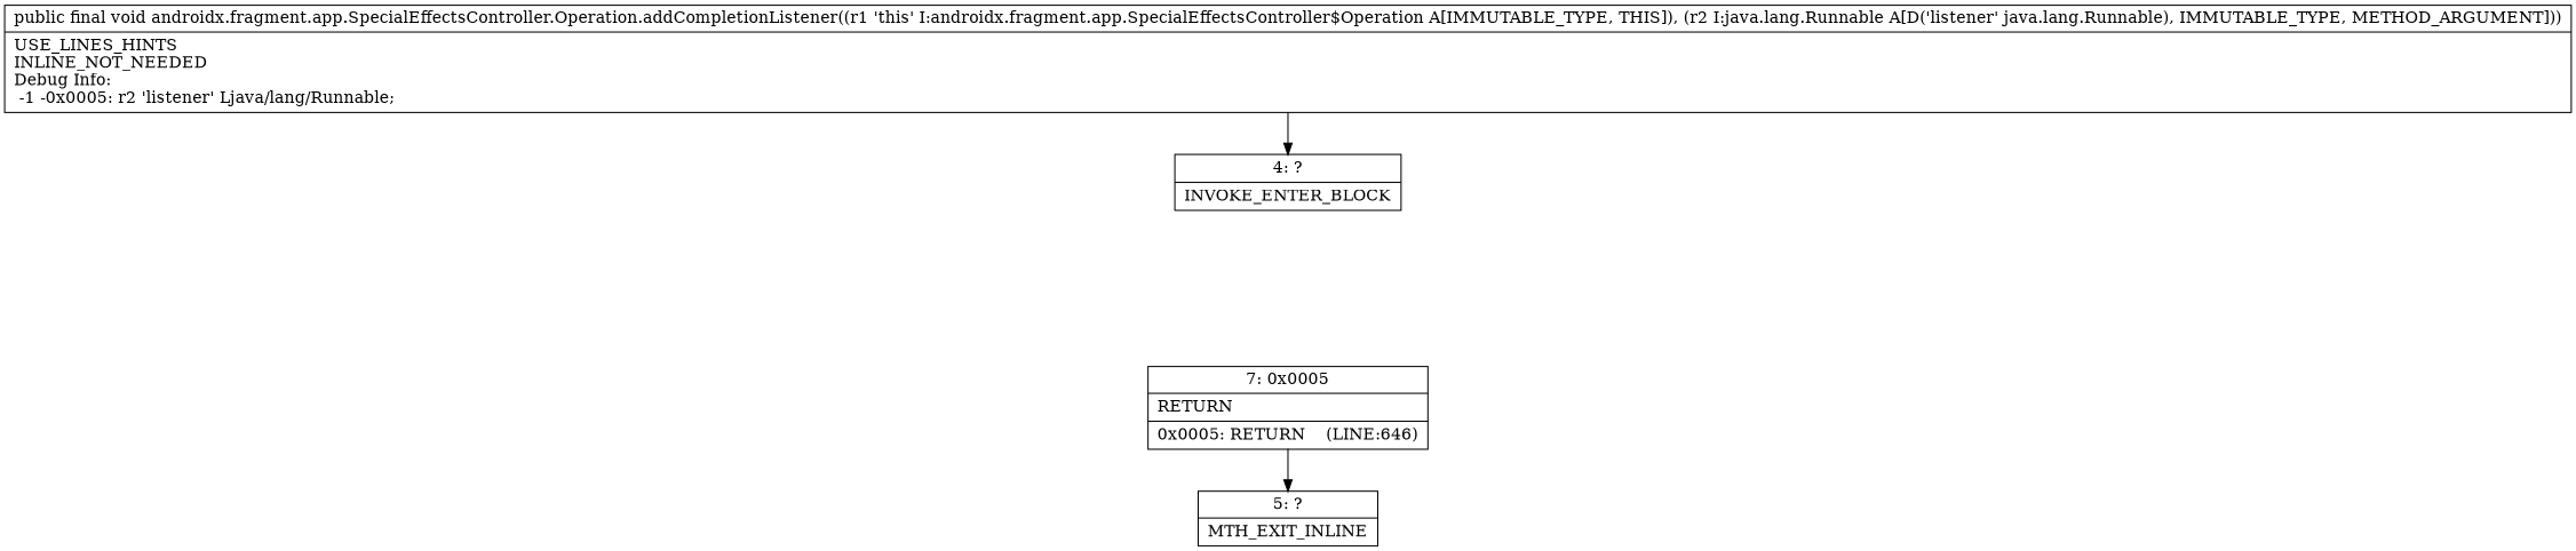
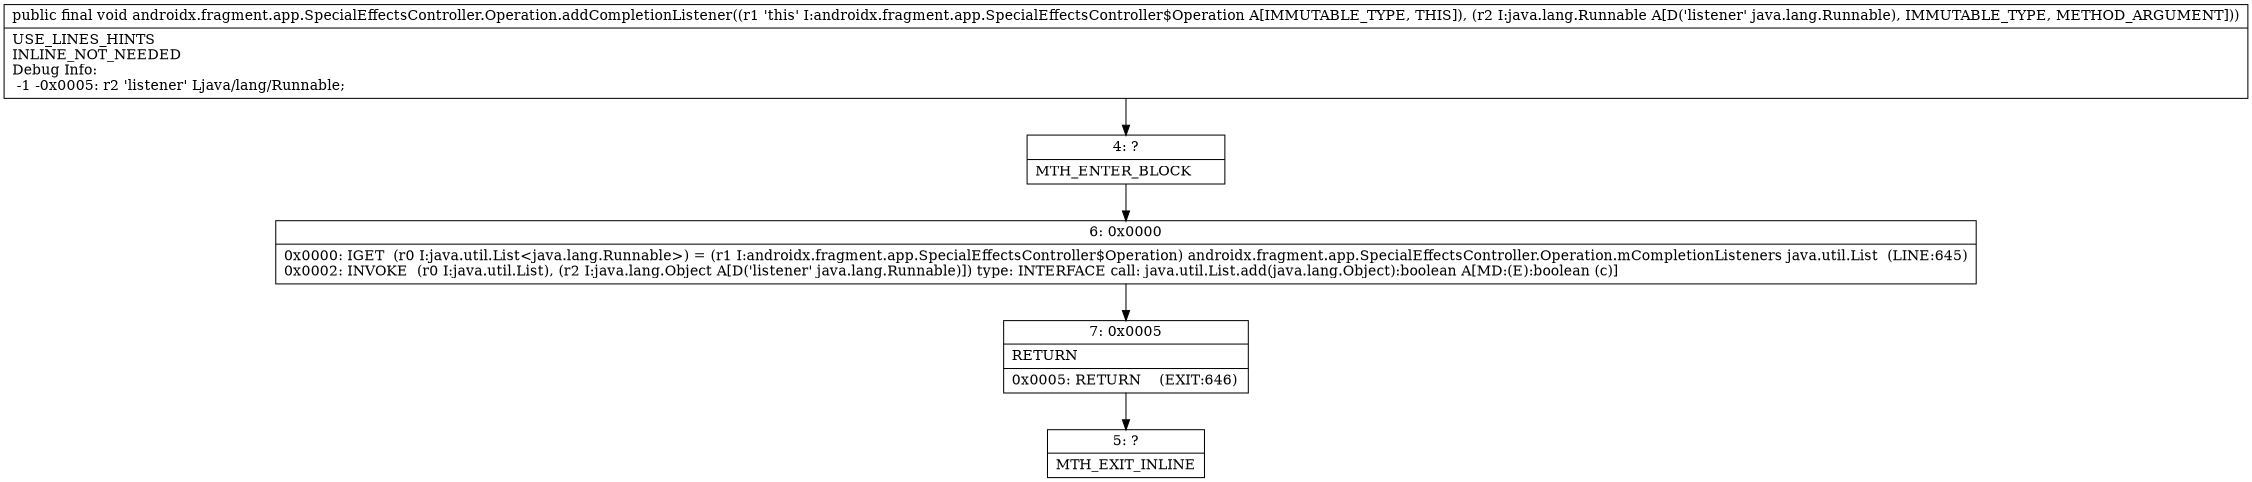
  digraph {
    node [shape=record]
-   n1 [label="{4\:\ ?|INVOKE_ENTER_BLOCK\l}"]
-   n3 [label="{7\:\ 0x0005|RETURN\l|0x0005: RETURN    (LINE:646)\l}"]
+   n1 [label="{4\:\ ?|MTH_ENTER_BLOCK\l}"]
+   n2 [label="{6\:\ 0x0000|0x0000: IGET  (r0 I:java.util.List\<java.lang.Runnable\>) = (r1 I:androidx.fragment.app.SpecialEffectsController$Operation) androidx.fragment.app.SpecialEffectsController.Operation.mCompletionListeners java.util.List  (LINE:645)\l0x0002: INVOKE  (r0 I:java.util.List), (r2 I:java.lang.Object A[D('listener' java.lang.Runnable)]) type: INTERFACE call: java.util.List.add(java.lang.Object):boolean A[MD:(E):boolean (c)]\l}"]
+   n3 [label="{7\:\ 0x0005|RETURN\l|0x0005: RETURN    (EXIT:646)\l}"]
    n4 [label="{5\:\ ?|MTH_EXIT_INLINE\l}"]
    n5 [label="{public final void androidx.fragment.app.SpecialEffectsController.Operation.addCompletionListener((r1 'this' I:androidx.fragment.app.SpecialEffectsController$Operation A[IMMUTABLE_TYPE, THIS]), (r2 I:java.lang.Runnable A[D('listener' java.lang.Runnable), IMMUTABLE_TYPE, METHOD_ARGUMENT]))  | USE_LINES_HINTS\lINLINE_NOT_NEEDED\lDebug Info:\l  \-1 \-0x0005: r2 'listener' Ljava\/lang\/Runnable;\l}"]
+   n1 -> n2
+   n2 -> n3
    n3 -> n4
    n5 -> n1
  }
